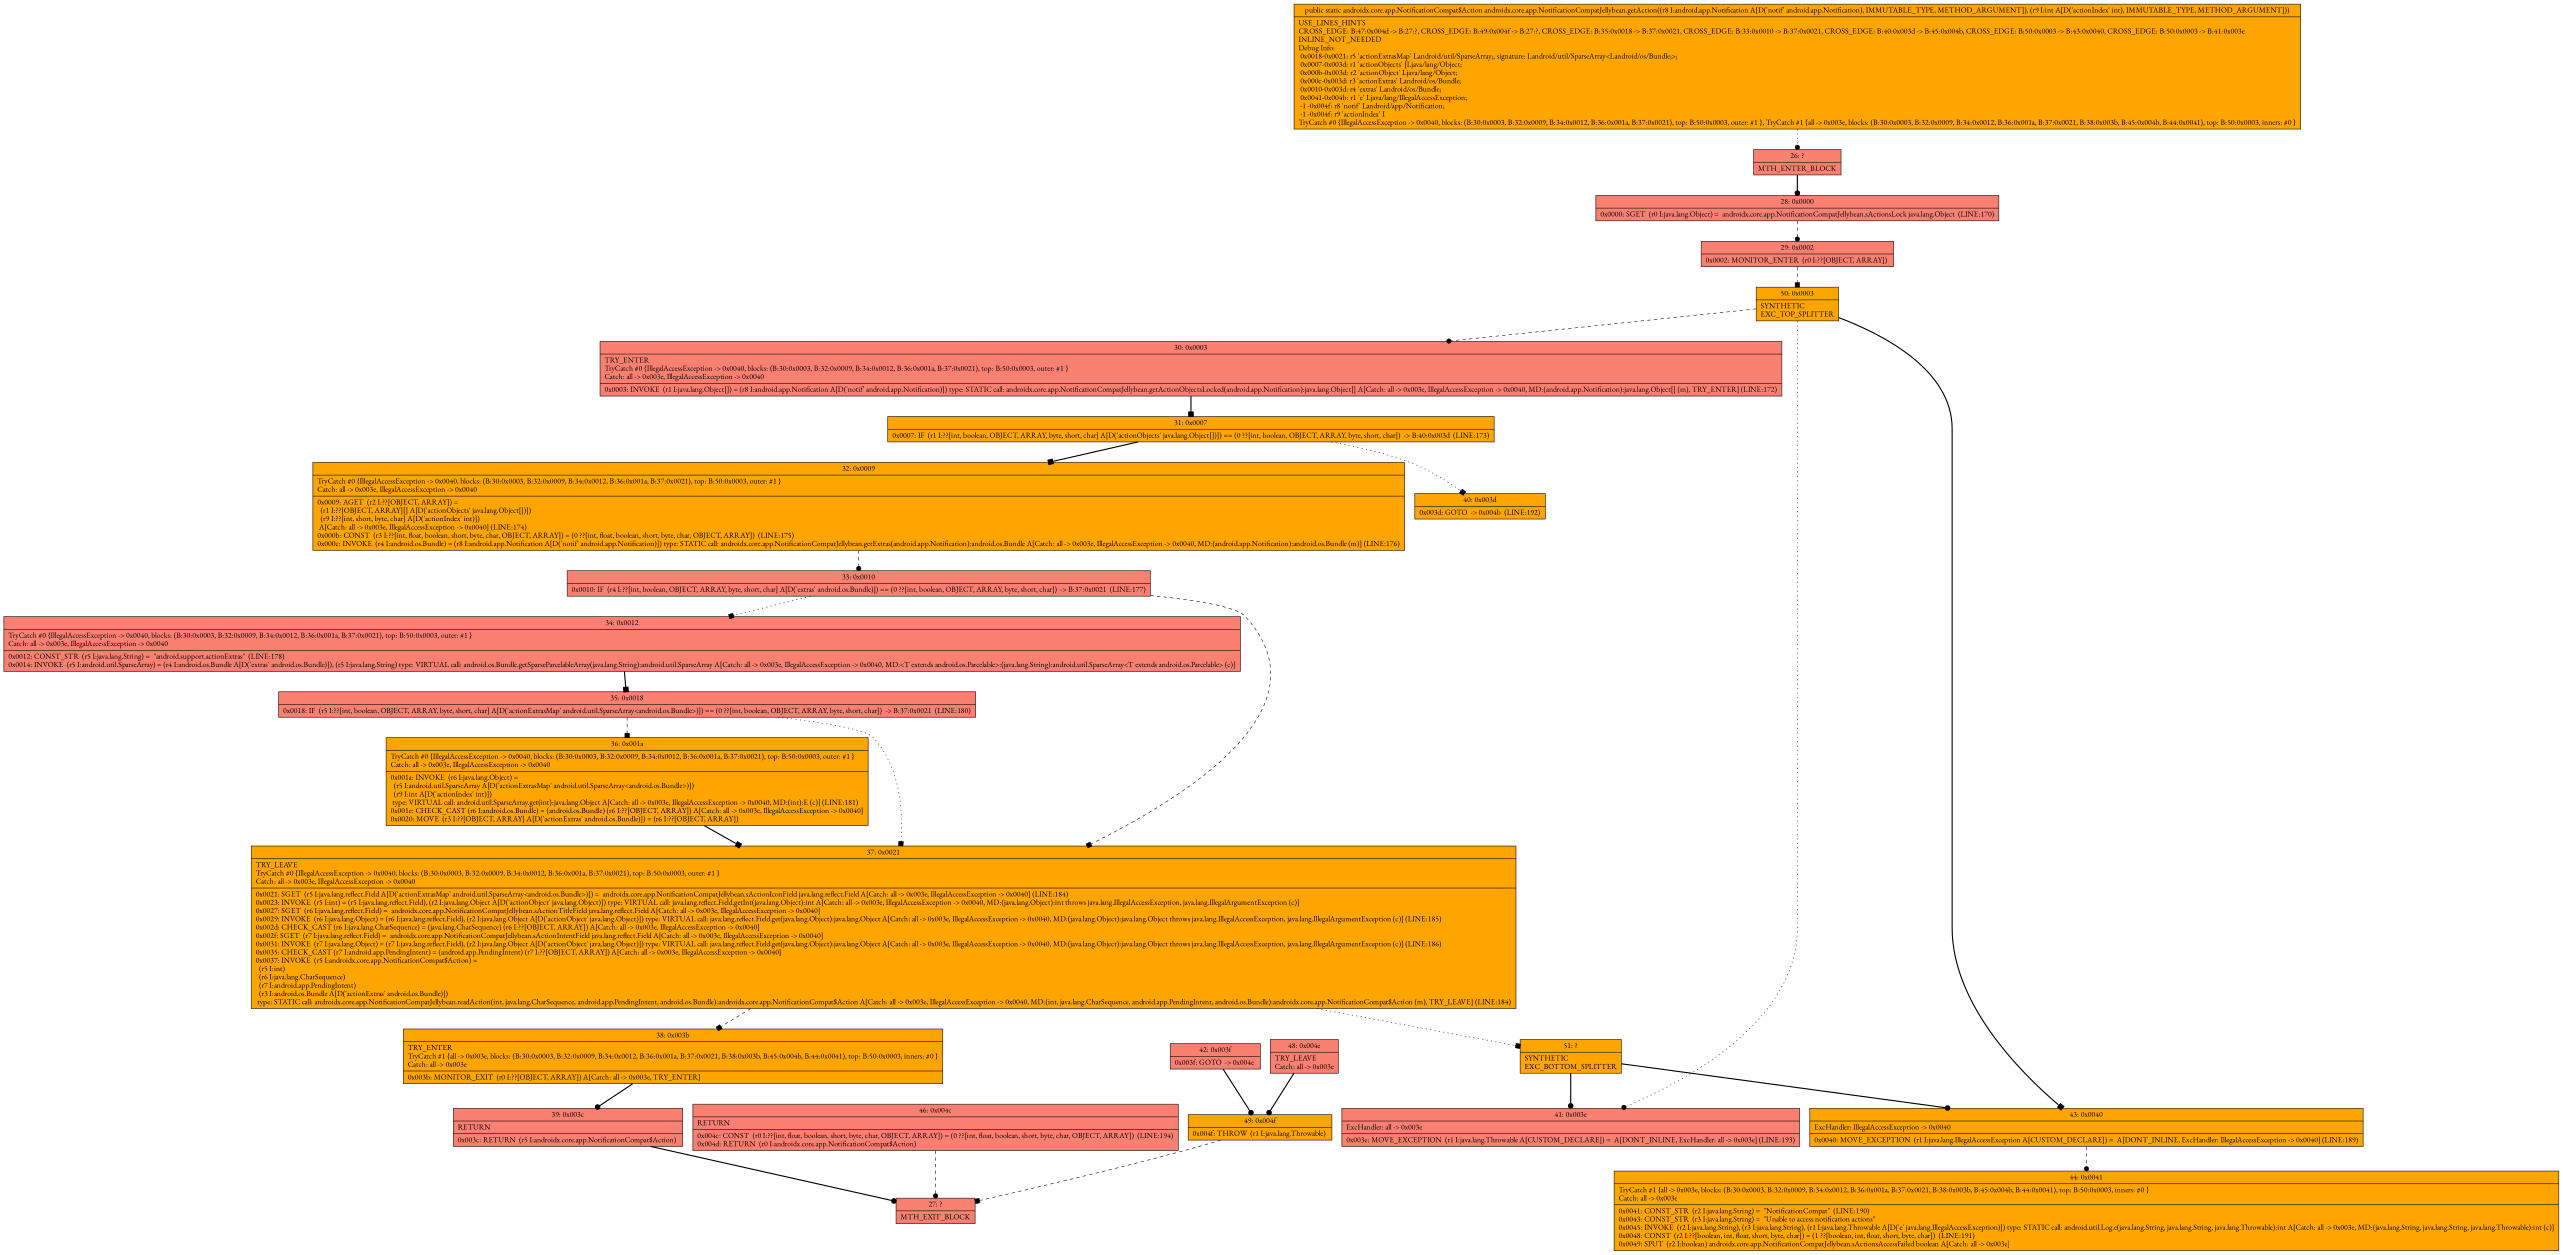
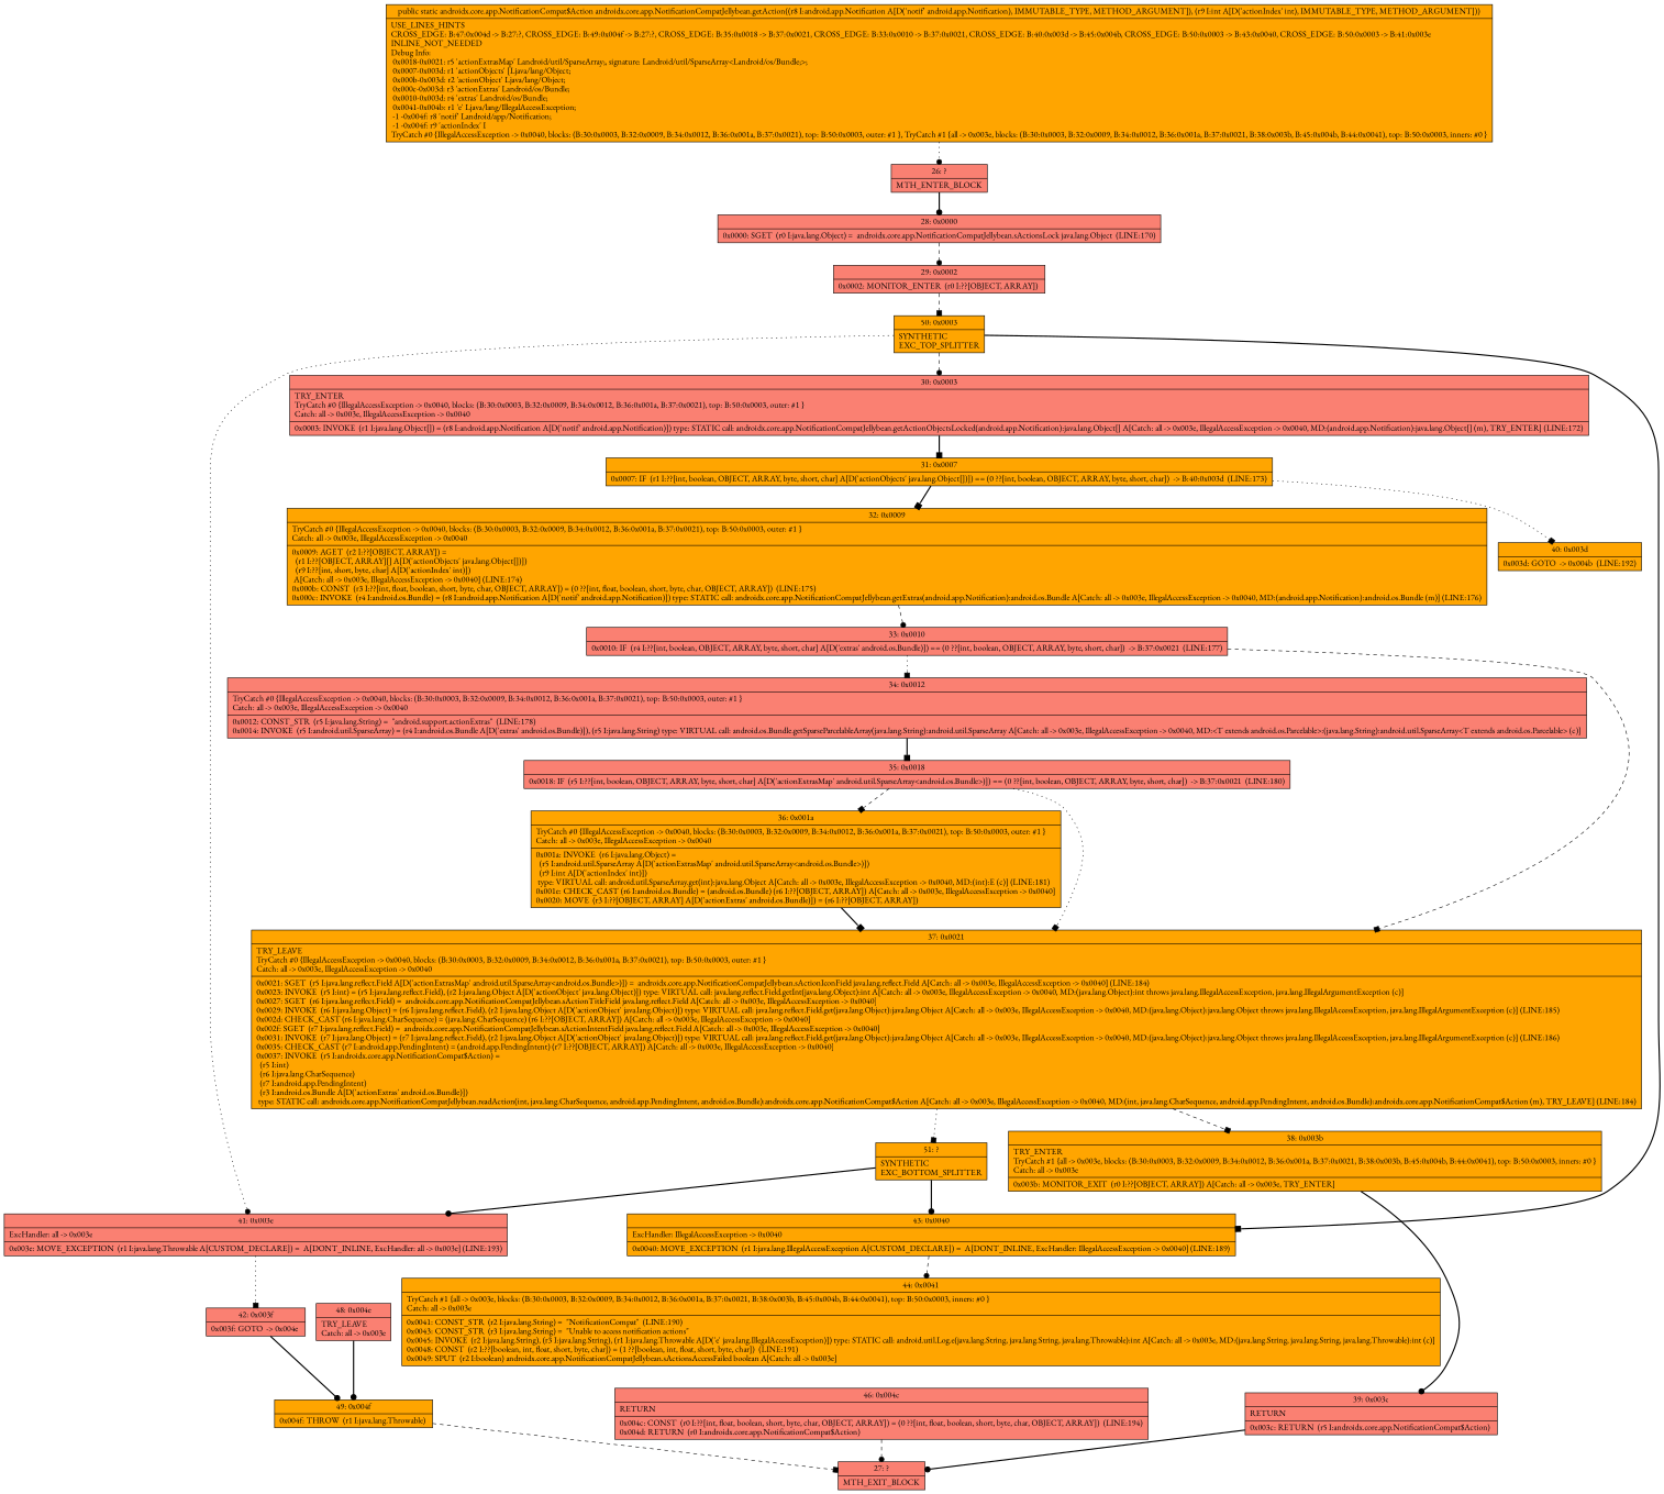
  digraph {
    fontname="EB Garamond"
    node [fillcolor=salmon fontname="EB Garamond" shape=record style=filled]
    edge [arrowhead=box fontname="EB Garamond" style=bold]
    n1 [label="{26\:\ ?|MTH_ENTER_BLOCK\l}"]
    n2 [label="{28\:\ 0x0000|0x0000: SGET  (r0 I:java.lang.Object) =  androidx.core.app.NotificationCompatJellybean.sActionsLock java.lang.Object  (LINE:170)\l}"]
    n3 [label="{29\:\ 0x0002|0x0002: MONITOR_ENTER  (r0 I:??[OBJECT, ARRAY]) \l}"]
    n4 [fillcolor=orange label="{50\:\ 0x0003|SYNTHETIC\lEXC_TOP_SPLITTER\l}"]
    n5 [label="{30\:\ 0x0003|TRY_ENTER\lTryCatch #0 \{IllegalAccessException \-\> 0x0040, blocks: (B:30:0x0003, B:32:0x0009, B:34:0x0012, B:36:0x001a, B:37:0x0021), top: B:50:0x0003, outer: #1 \}\lCatch: all \-\> 0x003e, IllegalAccessException \-\> 0x0040\l|0x0003: INVOKE  (r1 I:java.lang.Object[]) = (r8 I:android.app.Notification A[D('notif' android.app.Notification)]) type: STATIC call: androidx.core.app.NotificationCompatJellybean.getActionObjectsLocked(android.app.Notification):java.lang.Object[] A[Catch: all \-\> 0x003e, IllegalAccessException \-\> 0x0040, MD:(android.app.Notification):java.lang.Object[] (m), TRY_ENTER] (LINE:172)\l}"]
    n6 [fillcolor=orange label="{43\:\ 0x0040|ExcHandler: IllegalAccessException \-\> 0x0040\l|0x0040: MOVE_EXCEPTION  (r1 I:java.lang.IllegalAccessException A[CUSTOM_DECLARE]) =  A[DONT_INLINE, ExcHandler: IllegalAccessException \-\> 0x0040] (LINE:189)\l}"]
    n7 [label="{41\:\ 0x003e|ExcHandler: all \-\> 0x003e\l|0x003e: MOVE_EXCEPTION  (r1 I:java.lang.Throwable A[CUSTOM_DECLARE]) =  A[DONT_INLINE, ExcHandler: all \-\> 0x003e] (LINE:193)\l}"]
    n8 [fillcolor=orange label="{31\:\ 0x0007|0x0007: IF  (r1 I:??[int, boolean, OBJECT, ARRAY, byte, short, char] A[D('actionObjects' java.lang.Object[])]) == (0 ??[int, boolean, OBJECT, ARRAY, byte, short, char])  \-\> B:40:0x003d  (LINE:173)\l}"]
    n9 [fillcolor=orange label="{44\:\ 0x0041|TryCatch #1 \{all \-\> 0x003e, blocks: (B:30:0x0003, B:32:0x0009, B:34:0x0012, B:36:0x001a, B:37:0x0021, B:38:0x003b, B:45:0x004b, B:44:0x0041), top: B:50:0x0003, inners: #0 \}\lCatch: all \-\> 0x003e\l|0x0041: CONST_STR  (r2 I:java.lang.String) =  \"NotificationCompat\"  (LINE:190)\l0x0043: CONST_STR  (r3 I:java.lang.String) =  \"Unable to access notification actions\" \l0x0045: INVOKE  (r2 I:java.lang.String), (r3 I:java.lang.String), (r1 I:java.lang.Throwable A[D('e' java.lang.IllegalAccessException)]) type: STATIC call: android.util.Log.e(java.lang.String, java.lang.String, java.lang.Throwable):int A[Catch: all \-\> 0x003e, MD:(java.lang.String, java.lang.String, java.lang.Throwable):int (c)]\l0x0048: CONST  (r2 I:??[boolean, int, float, short, byte, char]) = (1 ??[boolean, int, float, short, byte, char])  (LINE:191)\l0x0049: SPUT  (r2 I:boolean) androidx.core.app.NotificationCompatJellybean.sActionsAccessFailed boolean A[Catch: all \-\> 0x003e]\l}"]
    n10 [label="{42\:\ 0x003f|0x003f: GOTO  \-\> 0x004e \l}"]
    n11 [fillcolor=orange label="{32\:\ 0x0009|TryCatch #0 \{IllegalAccessException \-\> 0x0040, blocks: (B:30:0x0003, B:32:0x0009, B:34:0x0012, B:36:0x001a, B:37:0x0021), top: B:50:0x0003, outer: #1 \}\lCatch: all \-\> 0x003e, IllegalAccessException \-\> 0x0040\l|0x0009: AGET  (r2 I:??[OBJECT, ARRAY]) = \l  (r1 I:??[OBJECT, ARRAY][] A[D('actionObjects' java.lang.Object[])])\l  (r9 I:??[int, short, byte, char] A[D('actionIndex' int)])\l A[Catch: all \-\> 0x003e, IllegalAccessException \-\> 0x0040] (LINE:174)\l0x000b: CONST  (r3 I:??[int, float, boolean, short, byte, char, OBJECT, ARRAY]) = (0 ??[int, float, boolean, short, byte, char, OBJECT, ARRAY])  (LINE:175)\l0x000c: INVOKE  (r4 I:android.os.Bundle) = (r8 I:android.app.Notification A[D('notif' android.app.Notification)]) type: STATIC call: androidx.core.app.NotificationCompatJellybean.getExtras(android.app.Notification):android.os.Bundle A[Catch: all \-\> 0x003e, IllegalAccessException \-\> 0x0040, MD:(android.app.Notification):android.os.Bundle (m)] (LINE:176)\l}"]
    n12 [fillcolor=orange label="{40\:\ 0x003d|0x003d: GOTO  \-\> 0x004b  (LINE:192)\l}"]
    n13 [label="{33\:\ 0x0010|0x0010: IF  (r4 I:??[int, boolean, OBJECT, ARRAY, byte, short, char] A[D('extras' android.os.Bundle)]) == (0 ??[int, boolean, OBJECT, ARRAY, byte, short, char])  \-\> B:37:0x0021  (LINE:177)\l}"]
    n14 [label="{34\:\ 0x0012|TryCatch #0 \{IllegalAccessException \-\> 0x0040, blocks: (B:30:0x0003, B:32:0x0009, B:34:0x0012, B:36:0x001a, B:37:0x0021), top: B:50:0x0003, outer: #1 \}\lCatch: all \-\> 0x003e, IllegalAccessException \-\> 0x0040\l|0x0012: CONST_STR  (r5 I:java.lang.String) =  \"android.support.actionExtras\"  (LINE:178)\l0x0014: INVOKE  (r5 I:android.util.SparseArray) = (r4 I:android.os.Bundle A[D('extras' android.os.Bundle)]), (r5 I:java.lang.String) type: VIRTUAL call: android.os.Bundle.getSparseParcelableArray(java.lang.String):android.util.SparseArray A[Catch: all \-\> 0x003e, IllegalAccessException \-\> 0x0040, MD:\<T extends android.os.Parcelable\>:(java.lang.String):android.util.SparseArray\<T extends android.os.Parcelable\> (c)]\l}"]
    n15 [fillcolor=orange label="{37\:\ 0x0021|TRY_LEAVE\lTryCatch #0 \{IllegalAccessException \-\> 0x0040, blocks: (B:30:0x0003, B:32:0x0009, B:34:0x0012, B:36:0x001a, B:37:0x0021), top: B:50:0x0003, outer: #1 \}\lCatch: all \-\> 0x003e, IllegalAccessException \-\> 0x0040\l|0x0021: SGET  (r5 I:java.lang.reflect.Field A[D('actionExtrasMap' android.util.SparseArray\<android.os.Bundle\>)]) =  androidx.core.app.NotificationCompatJellybean.sActionIconField java.lang.reflect.Field A[Catch: all \-\> 0x003e, IllegalAccessException \-\> 0x0040] (LINE:184)\l0x0023: INVOKE  (r5 I:int) = (r5 I:java.lang.reflect.Field), (r2 I:java.lang.Object A[D('actionObject' java.lang.Object)]) type: VIRTUAL call: java.lang.reflect.Field.getInt(java.lang.Object):int A[Catch: all \-\> 0x003e, IllegalAccessException \-\> 0x0040, MD:(java.lang.Object):int throws java.lang.IllegalAccessException, java.lang.IllegalArgumentException (c)]\l0x0027: SGET  (r6 I:java.lang.reflect.Field) =  androidx.core.app.NotificationCompatJellybean.sActionTitleField java.lang.reflect.Field A[Catch: all \-\> 0x003e, IllegalAccessException \-\> 0x0040]\l0x0029: INVOKE  (r6 I:java.lang.Object) = (r6 I:java.lang.reflect.Field), (r2 I:java.lang.Object A[D('actionObject' java.lang.Object)]) type: VIRTUAL call: java.lang.reflect.Field.get(java.lang.Object):java.lang.Object A[Catch: all \-\> 0x003e, IllegalAccessException \-\> 0x0040, MD:(java.lang.Object):java.lang.Object throws java.lang.IllegalAccessException, java.lang.IllegalArgumentException (c)] (LINE:185)\l0x002d: CHECK_CAST (r6 I:java.lang.CharSequence) = (java.lang.CharSequence) (r6 I:??[OBJECT, ARRAY]) A[Catch: all \-\> 0x003e, IllegalAccessException \-\> 0x0040]\l0x002f: SGET  (r7 I:java.lang.reflect.Field) =  androidx.core.app.NotificationCompatJellybean.sActionIntentField java.lang.reflect.Field A[Catch: all \-\> 0x003e, IllegalAccessException \-\> 0x0040]\l0x0031: INVOKE  (r7 I:java.lang.Object) = (r7 I:java.lang.reflect.Field), (r2 I:java.lang.Object A[D('actionObject' java.lang.Object)]) type: VIRTUAL call: java.lang.reflect.Field.get(java.lang.Object):java.lang.Object A[Catch: all \-\> 0x003e, IllegalAccessException \-\> 0x0040, MD:(java.lang.Object):java.lang.Object throws java.lang.IllegalAccessException, java.lang.IllegalArgumentException (c)] (LINE:186)\l0x0035: CHECK_CAST (r7 I:android.app.PendingIntent) = (android.app.PendingIntent) (r7 I:??[OBJECT, ARRAY]) A[Catch: all \-\> 0x003e, IllegalAccessException \-\> 0x0040]\l0x0037: INVOKE  (r5 I:androidx.core.app.NotificationCompat$Action) = \l  (r5 I:int)\l  (r6 I:java.lang.CharSequence)\l  (r7 I:android.app.PendingIntent)\l  (r3 I:android.os.Bundle A[D('actionExtras' android.os.Bundle)])\l type: STATIC call: androidx.core.app.NotificationCompatJellybean.readAction(int, java.lang.CharSequence, android.app.PendingIntent, android.os.Bundle):androidx.core.app.NotificationCompat$Action A[Catch: all \-\> 0x003e, IllegalAccessException \-\> 0x0040, MD:(int, java.lang.CharSequence, android.app.PendingIntent, android.os.Bundle):androidx.core.app.NotificationCompat$Action (m), TRY_LEAVE] (LINE:184)\l}"]
    n16 [label="{35\:\ 0x0018|0x0018: IF  (r5 I:??[int, boolean, OBJECT, ARRAY, byte, short, char] A[D('actionExtrasMap' android.util.SparseArray\<android.os.Bundle\>)]) == (0 ??[int, boolean, OBJECT, ARRAY, byte, short, char])  \-\> B:37:0x0021  (LINE:180)\l}"]
    n17 [fillcolor=orange label="{38\:\ 0x003b|TRY_ENTER\lTryCatch #1 \{all \-\> 0x003e, blocks: (B:30:0x0003, B:32:0x0009, B:34:0x0012, B:36:0x001a, B:37:0x0021, B:38:0x003b, B:45:0x004b, B:44:0x0041), top: B:50:0x0003, inners: #0 \}\lCatch: all \-\> 0x003e\l|0x003b: MONITOR_EXIT  (r0 I:??[OBJECT, ARRAY]) A[Catch: all \-\> 0x003e, TRY_ENTER]\l}"]
    n18 [fillcolor=orange label="{51\:\ ?|SYNTHETIC\lEXC_BOTTOM_SPLITTER\l}"]
    n19 [fillcolor=orange label="{36\:\ 0x001a|TryCatch #0 \{IllegalAccessException \-\> 0x0040, blocks: (B:30:0x0003, B:32:0x0009, B:34:0x0012, B:36:0x001a, B:37:0x0021), top: B:50:0x0003, outer: #1 \}\lCatch: all \-\> 0x003e, IllegalAccessException \-\> 0x0040\l|0x001a: INVOKE  (r6 I:java.lang.Object) = \l  (r5 I:android.util.SparseArray A[D('actionExtrasMap' android.util.SparseArray\<android.os.Bundle\>)])\l  (r9 I:int A[D('actionIndex' int)])\l type: VIRTUAL call: android.util.SparseArray.get(int):java.lang.Object A[Catch: all \-\> 0x003e, IllegalAccessException \-\> 0x0040, MD:(int):E (c)] (LINE:181)\l0x001e: CHECK_CAST (r6 I:android.os.Bundle) = (android.os.Bundle) (r6 I:??[OBJECT, ARRAY]) A[Catch: all \-\> 0x003e, IllegalAccessException \-\> 0x0040]\l0x0020: MOVE  (r3 I:??[OBJECT, ARRAY] A[D('actionExtras' android.os.Bundle)]) = (r6 I:??[OBJECT, ARRAY]) \l}"]
    n20 [label="{39\:\ 0x003c|RETURN\l|0x003c: RETURN  (r5 I:androidx.core.app.NotificationCompat$Action) \l}"]
    n21 [label="{27\:\ ?|MTH_EXIT_BLOCK\l}"]
    n22 [label="{46\:\ 0x004c|RETURN\l|0x004c: CONST  (r0 I:??[int, float, boolean, short, byte, char, OBJECT, ARRAY]) = (0 ??[int, float, boolean, short, byte, char, OBJECT, ARRAY])  (LINE:194)\l0x004d: RETURN  (r0 I:androidx.core.app.NotificationCompat$Action) \l}"]
    n23 [fillcolor=orange label="{49\:\ 0x004f|0x004f: THROW  (r1 I:java.lang.Throwable) \l}"]
    n24 [label="{48\:\ 0x004e|TRY_LEAVE\lCatch: all \-\> 0x003e\l}"]
    n25 [fillcolor=orange label="{public static androidx.core.app.NotificationCompat$Action androidx.core.app.NotificationCompatJellybean.getAction((r8 I:android.app.Notification A[D('notif' android.app.Notification), IMMUTABLE_TYPE, METHOD_ARGUMENT]), (r9 I:int A[D('actionIndex' int), IMMUTABLE_TYPE, METHOD_ARGUMENT]))  | USE_LINES_HINTS\lCROSS_EDGE: B:47:0x004d \-\> B:27:?, CROSS_EDGE: B:49:0x004f \-\> B:27:?, CROSS_EDGE: B:35:0x0018 \-\> B:37:0x0021, CROSS_EDGE: B:33:0x0010 \-\> B:37:0x0021, CROSS_EDGE: B:40:0x003d \-\> B:45:0x004b, CROSS_EDGE: B:50:0x0003 \-\> B:43:0x0040, CROSS_EDGE: B:50:0x0003 \-\> B:41:0x003e\lINLINE_NOT_NEEDED\lDebug Info:\l  0x0018\-0x0021: r5 'actionExtrasMap' Landroid\/util\/SparseArray;, signature: Landroid\/util\/SparseArray\<Landroid\/os\/Bundle;\>;\l  0x0007\-0x003d: r1 'actionObjects' [Ljava\/lang\/Object;\l  0x000b\-0x003d: r2 'actionObject' Ljava\/lang\/Object;\l  0x000c\-0x003d: r3 'actionExtras' Landroid\/os\/Bundle;\l  0x0010\-0x003d: r4 'extras' Landroid\/os\/Bundle;\l  0x0041\-0x004b: r1 'e' Ljava\/lang\/IllegalAccessException;\l  \-1 \-0x004f: r8 'notif' Landroid\/app\/Notification;\l  \-1 \-0x004f: r9 'actionIndex' I\lTryCatch #0 \{IllegalAccessException \-\> 0x0040, blocks: (B:30:0x0003, B:32:0x0009, B:34:0x0012, B:36:0x001a, B:37:0x0021), top: B:50:0x0003, outer: #1 \}, TryCatch #1 \{all \-\> 0x003e, blocks: (B:30:0x0003, B:32:0x0009, B:34:0x0012, B:36:0x001a, B:37:0x0021, B:38:0x003b, B:45:0x004b, B:44:0x0041), top: B:50:0x0003, inners: #0 \}\l}"]
    n1 -> n2 [arrowhead=dot]
    n2 -> n3 [arrowhead=dot style=dashed]
    n3 -> n4 [style=dashed]
    n4 -> n5 [arrowhead=dot style=dashed]
    n4 -> n6
    n4 -> n7 [arrowhead=dot style=dotted]
    n5 -> n8
    n6 -> n9 [arrowhead=dot style=dashed]
+   n7 -> n10 [style=dotted]
    n8 -> n11
    n8 -> n12 [style=dotted]
    n10 -> n23 [arrowhead=dot]
    n11 -> n13 [arrowhead=dot style=dashed]
    n13 -> n14 [style=dotted]
    n13 -> n15 [style=dashed]
    n14 -> n16
    n15 -> n17 [style=dashed]
    n15 -> n18 [style=dotted]
    n16 -> n15 [style=dotted]
    n16 -> n19 [style=dashed]
    n17 -> n20 [arrowhead=dot]
    n18 -> n6 [arrowhead=dot]
    n18 -> n7 [arrowhead=dot]
    n19 -> n15
    n20 -> n21 [arrowhead=dot]
    n22 -> n21 [arrowhead=dot style=dashed]
    n23 -> n21 [style=dashed]
    n24 -> n23 [arrowhead=dot]
    n25 -> n1 [arrowhead=dot style=dotted]
  }
